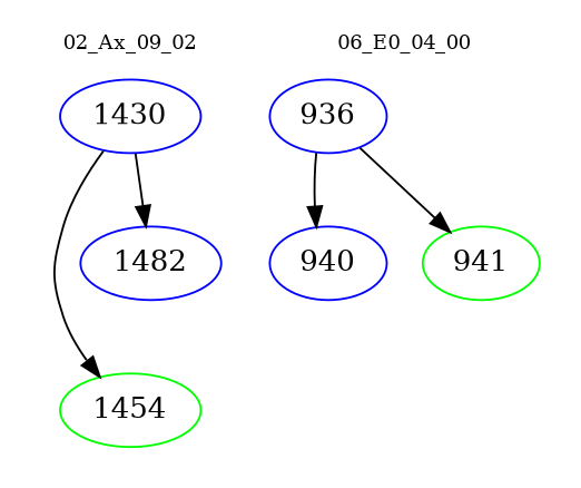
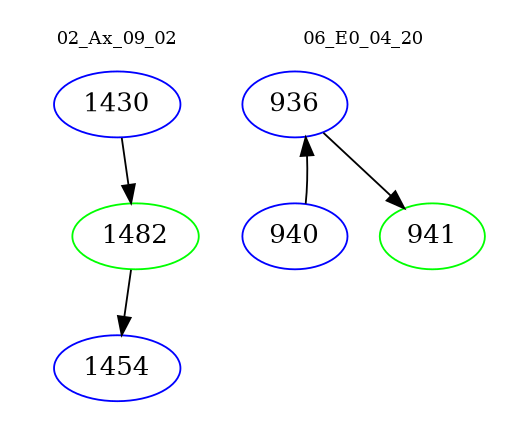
  digraph {
    node [color=blue]
    edge [color=black]
    n1 [label=1430]
-   n2 [color=green label=1454]
-   n3 [label=1482]
+   n2 [label=1454]
+   n3 [color=green label=1482]
    n4 [label=936]
    n5 [label=940]
    n6 [color=green label=941]
    subgraph cluster_1 {
      color=white
      fontsize=10
      label="02_Ax_09_02"
      n1
      n2
      n3
    }
    subgraph cluster_2 {
      color=white
      fontsize=10
-     label="06_E0_04_00"
+     label="06_E0_04_20"
      n4
      n5
      n6
    }
-   n1 -> n2
+   n3 -> n2
    n1 -> n3
-   n4 -> n5
+   n5 -> n4
    n4 -> n6
  }
